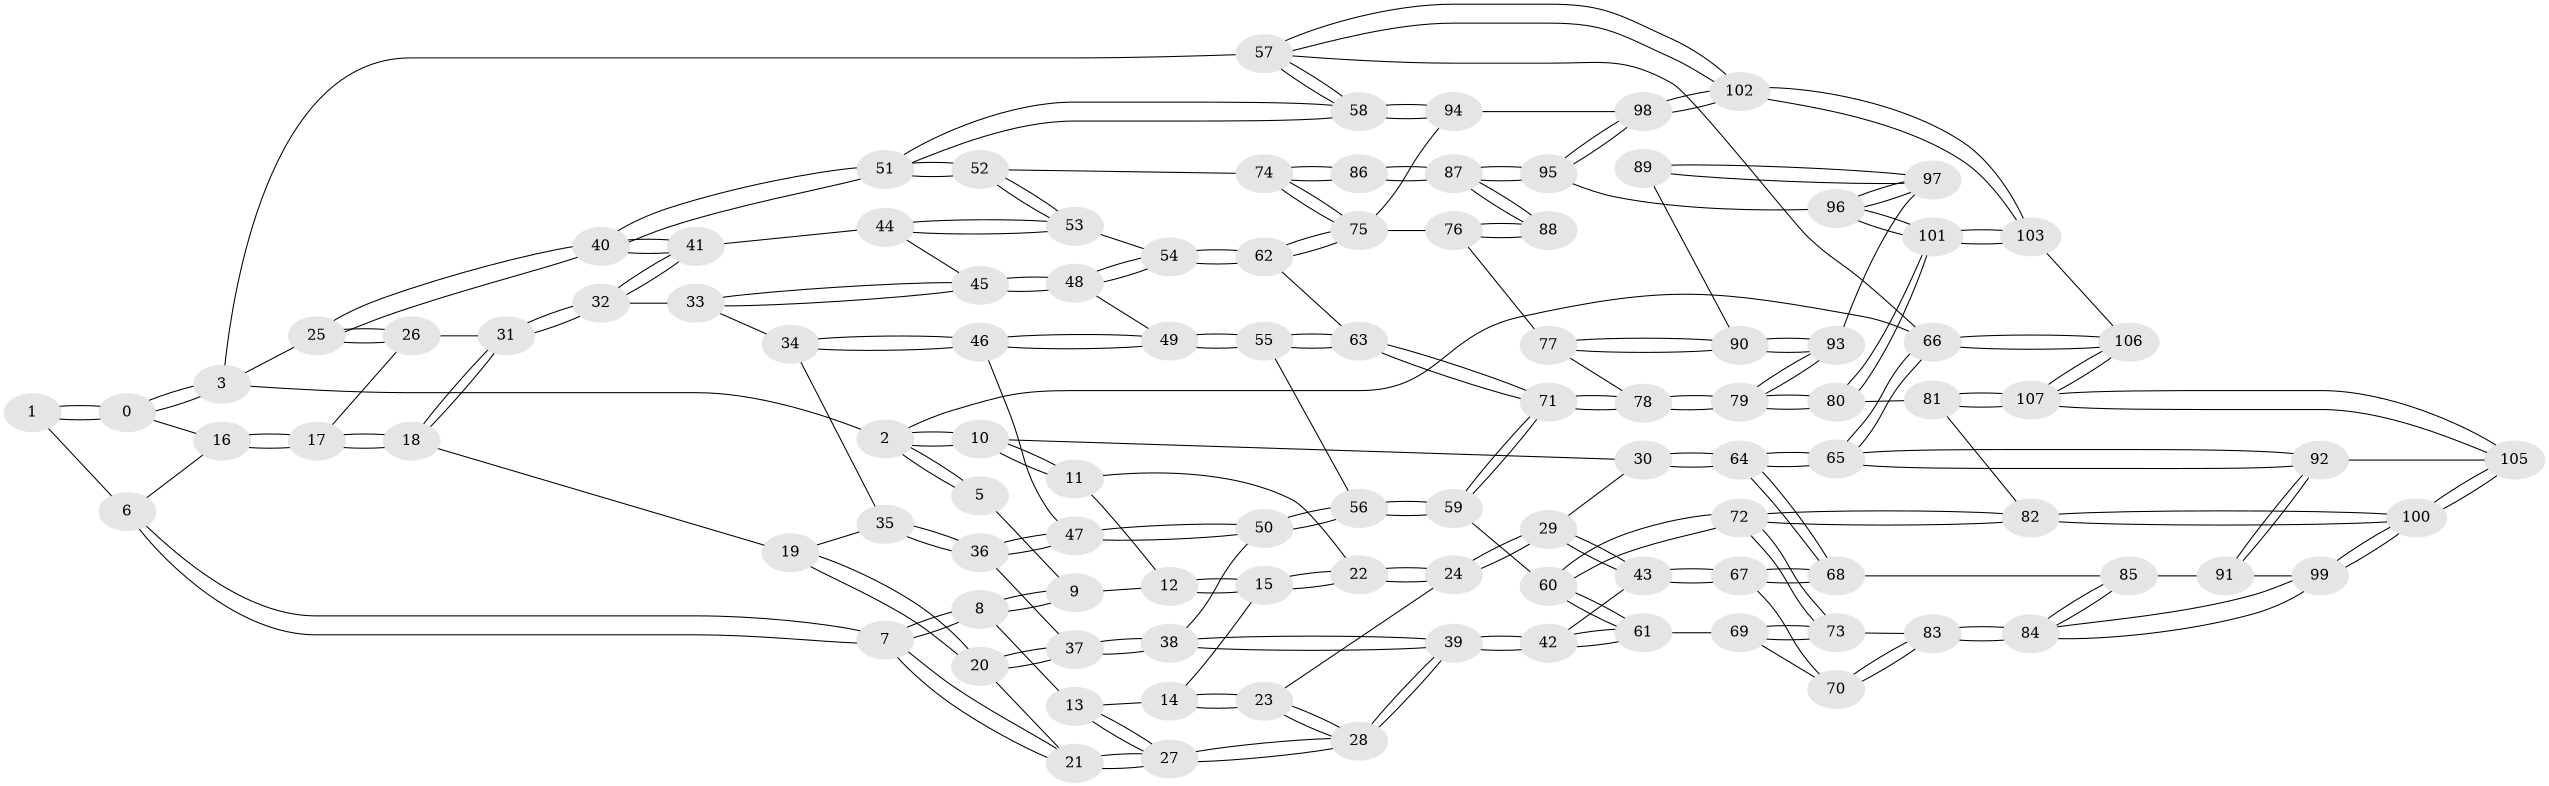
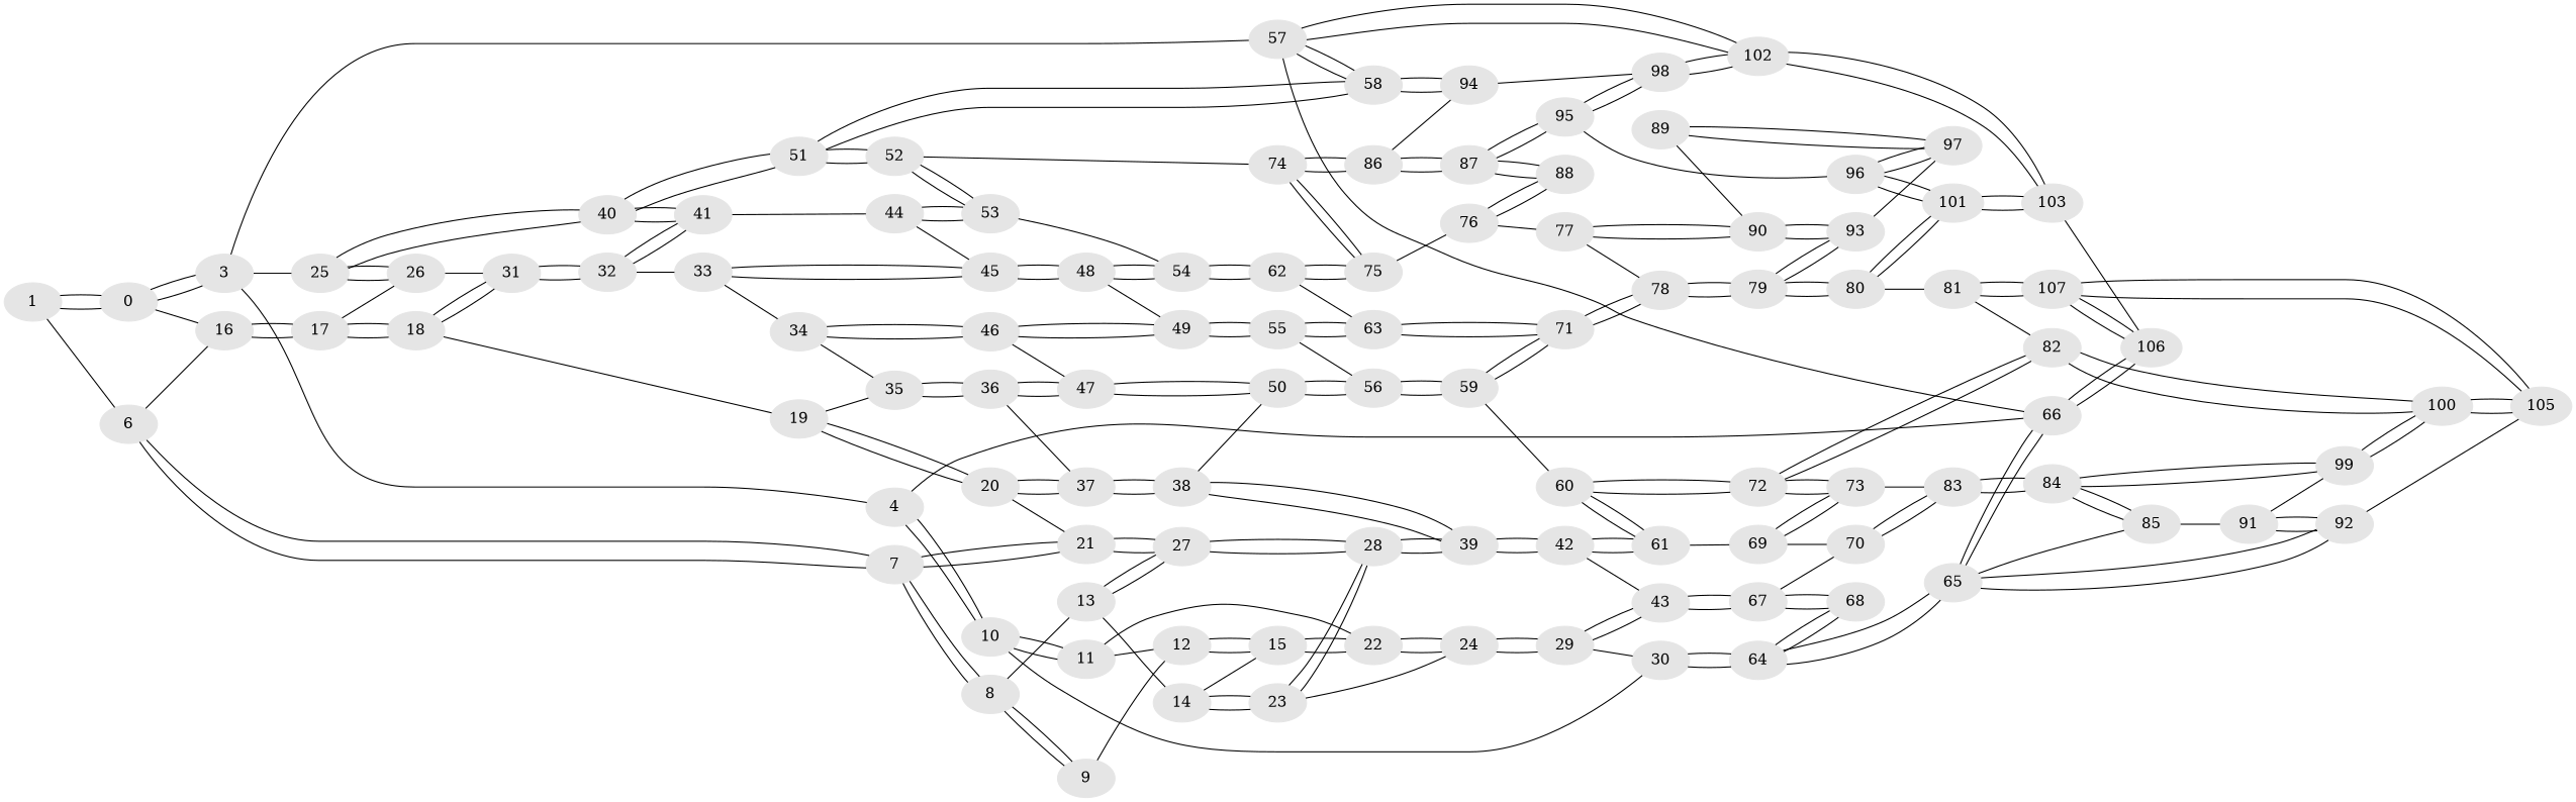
  graph {
    rankdir=LR
    node [color=gray90 style=filled]
    n1 [label=0]
    1
    6
    3
    16
    7
-   4 [label=2]
+   4
    25
    57
    17
-   5
    10
    66
    26
    40
    58
    102
    9
    11
    30
    106
    12
    8
    21
    13
    27
    14
    15
    22
    64
    24
    23
    28
    18
    19
    31
    20
    35
    32
    37
    36
    38
    29
    39
    43
    41
    51
    42
    67
    65
    68
    33
    34
    45
    44
    46
    48
    47
    49
    50
    56
    61
    52
    53
    69
    70
    54
    55
    62
    63
    59
    74
    94
    75
    86
    71
    60
    103
    98
    72
    78
    73
    82
    76
    92
    85
    105
    83
    91
    84
    79
    100
    87
    77
    88
    90
    93
    80
    81
    101
    97
    n102 [label=107]
    99
    95
    96
    89
    n1 -- 3
    n1 -- 3
    n1 -- 16
    1 -- n1
    1 -- n1
    1 -- 6
    6 -- 16
    6 -- 7
    6 -- 7
    3 -- 4
    3 -- 25
    3 -- 57
    16 -- 17
    16 -- 17
    7 -- 8
    7 -- 8
    7 -- 21
    7 -- 21
-   4 -- 5
-   4 -- 5
    4 -- 10
    4 -- 10
    4 -- 66
    25 -- 26
    25 -- 26
    25 -- 40
    25 -- 40
    57 -- 66
    57 -- 58
    57 -- 58
    57 -- 102
    57 -- 102
    17 -- 26
    17 -- 18
    17 -- 18
-   5 -- 9
    10 -- 11
    10 -- 11
    10 -- 30
    66 -- 106
    66 -- 106
    26 -- 31
    40 -- 41
    40 -- 41
    40 -- 51
    40 -- 51
    58 -- 94
    58 -- 94
    102 -- 103
    102 -- 103
    9 -- 12
    11 -- 12
    11 -- 22
    30 -- 64
    30 -- 64
    12 -- 15
    12 -- 15
    8 -- 9
    8 -- 9
    8 -- 13
    21 -- 27
    21 -- 27
    13 -- 27
    13 -- 27
    13 -- 14
    27 -- 28
    27 -- 28
    14 -- 15
    14 -- 23
    14 -- 23
    15 -- 22
    15 -- 22
    22 -- 24
    22 -- 24
    64 -- 65
    64 -- 65
    64 -- 68
    64 -- 68
    24 -- 29
    24 -- 29
    23 -- 24
    23 -- 28
    23 -- 28
    28 -- 39
    28 -- 39
    18 -- 19
    18 -- 31
    18 -- 31
    19 -- 20
    19 -- 20
    19 -- 35
    31 -- 32
    31 -- 32
    20 -- 21
    20 -- 37
    20 -- 37
    35 -- 36
    35 -- 36
    32 -- 41
    32 -- 41
    32 -- 33
    37 -- 38
    37 -- 38
    36 -- 37
    36 -- 47
    36 -- 47
    38 -- 39
    38 -- 39
    38 -- 50
    29 -- 30
    29 -- 43
    29 -- 43
    39 -- 42
    39 -- 42
    43 -- 67
    43 -- 67
    41 -- 44
    51 -- 58
    51 -- 58
    51 -- 52
    51 -- 52
    42 -- 43
    42 -- 61
    42 -- 61
    67 -- 68
    67 -- 68
    67 -- 70
    65 -- 66
    65 -- 66
    65 -- 92
    65 -- 92
-   68 -- 85
+   65 -- 85
    33 -- 34
    33 -- 45
    33 -- 45
    34 -- 35
    34 -- 46
    34 -- 46
    45 -- 48
    45 -- 48
    44 -- 45
    44 -- 53
    44 -- 53
    46 -- 47
    46 -- 49
    46 -- 49
    48 -- 49
    48 -- 54
    48 -- 54
    47 -- 50
    47 -- 50
    49 -- 55
    49 -- 55
    50 -- 56
    50 -- 56
    56 -- 59
    56 -- 59
    61 -- 69
    52 -- 53
    52 -- 53
    52 -- 74
    53 -- 54
    69 -- 70
    69 -- 73
    69 -- 73
    70 -- 83
    70 -- 83
    54 -- 62
    54 -- 62
    55 -- 56
    55 -- 63
    55 -- 63
    62 -- 63
    62 -- 75
    62 -- 75
    63 -- 71
    63 -- 71
    59 -- 71
    59 -- 71
    59 -- 60
    74 -- 75
    74 -- 75
    74 -- 86
    74 -- 86
    94 -- 98
    75 -- 76
-   75 -- 94
+   86 -- 94
    86 -- 87
    86 -- 87
    71 -- 78
    71 -- 78
    60 -- 61
    60 -- 61
    60 -- 72
    60 -- 72
    103 -- 106
    98 -- 102
    98 -- 102
    72 -- 73
    72 -- 73
    72 -- 82
    72 -- 82
    78 -- 79
    78 -- 79
    73 -- 83
    82 -- 100
    82 -- 100
    76 -- 77
    76 -- 88
    76 -- 88
    92 -- 105
    85 -- 91
    83 -- 84
    83 -- 84
    91 -- 92
    91 -- 92
    91 -- 99
    84 -- 85
    84 -- 85
    84 -- 99
    84 -- 99
    79 -- 93
    79 -- 93
    79 -- 80
    79 -- 80
    100 -- 105
    100 -- 105
    87 -- 88
    87 -- 88
    87 -- 95
    87 -- 95
    77 -- 78
    77 -- 90
    77 -- 90
    90 -- 93
    90 -- 93
    93 -- 97
    80 -- 81
    80 -- 101
    80 -- 101
    81 -- 82
    81 -- n102
    81 -- n102
    101 -- 103
    101 -- 103
    n102 -- 106
    n102 -- 106
    n102 -- 105
    n102 -- 105
    99 -- 100
    99 -- 100
    95 -- 98
    95 -- 98
    95 -- 96
    96 -- 101
    96 -- 101
    96 -- 97
    96 -- 97
    89 -- 90
    89 -- 97
    89 -- 97
  }
